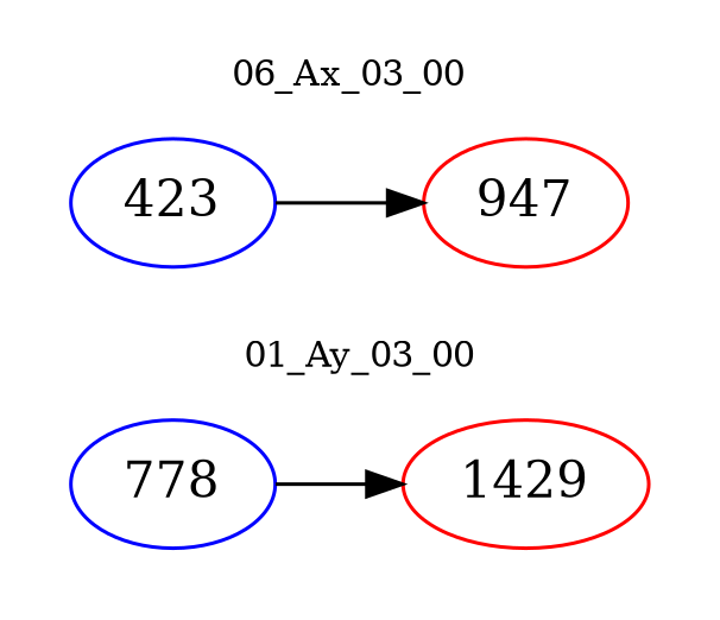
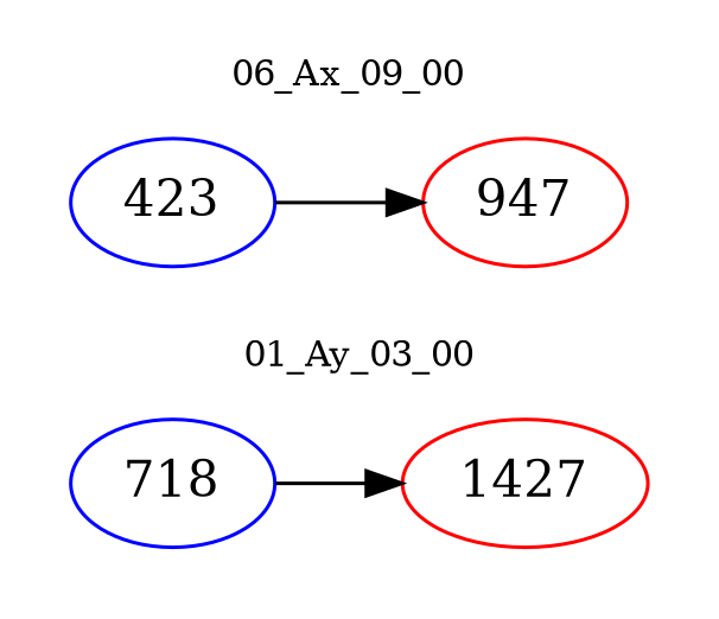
  digraph {
    rankdir=LR
    node [color=blue]
    edge [color=black]
-   n1 [label=778]
-   n2 [color=red label=1429]
+   n1 [label=718]
+   n2 [color=red label=1427]
    n3 [label=423]
    n4 [color=red label=947]
    subgraph cluster_1 {
      color=white
      fontsize=10
      label="01_Ay_03_00"
      n1
      n2
    }
    subgraph cluster_2 {
      color=white
      fontsize=10
-     label="06_Ax_03_00"
+     label="06_Ax_09_00"
      n3
      n4
    }
    n1 -> n2
    n3 -> n4
  }
